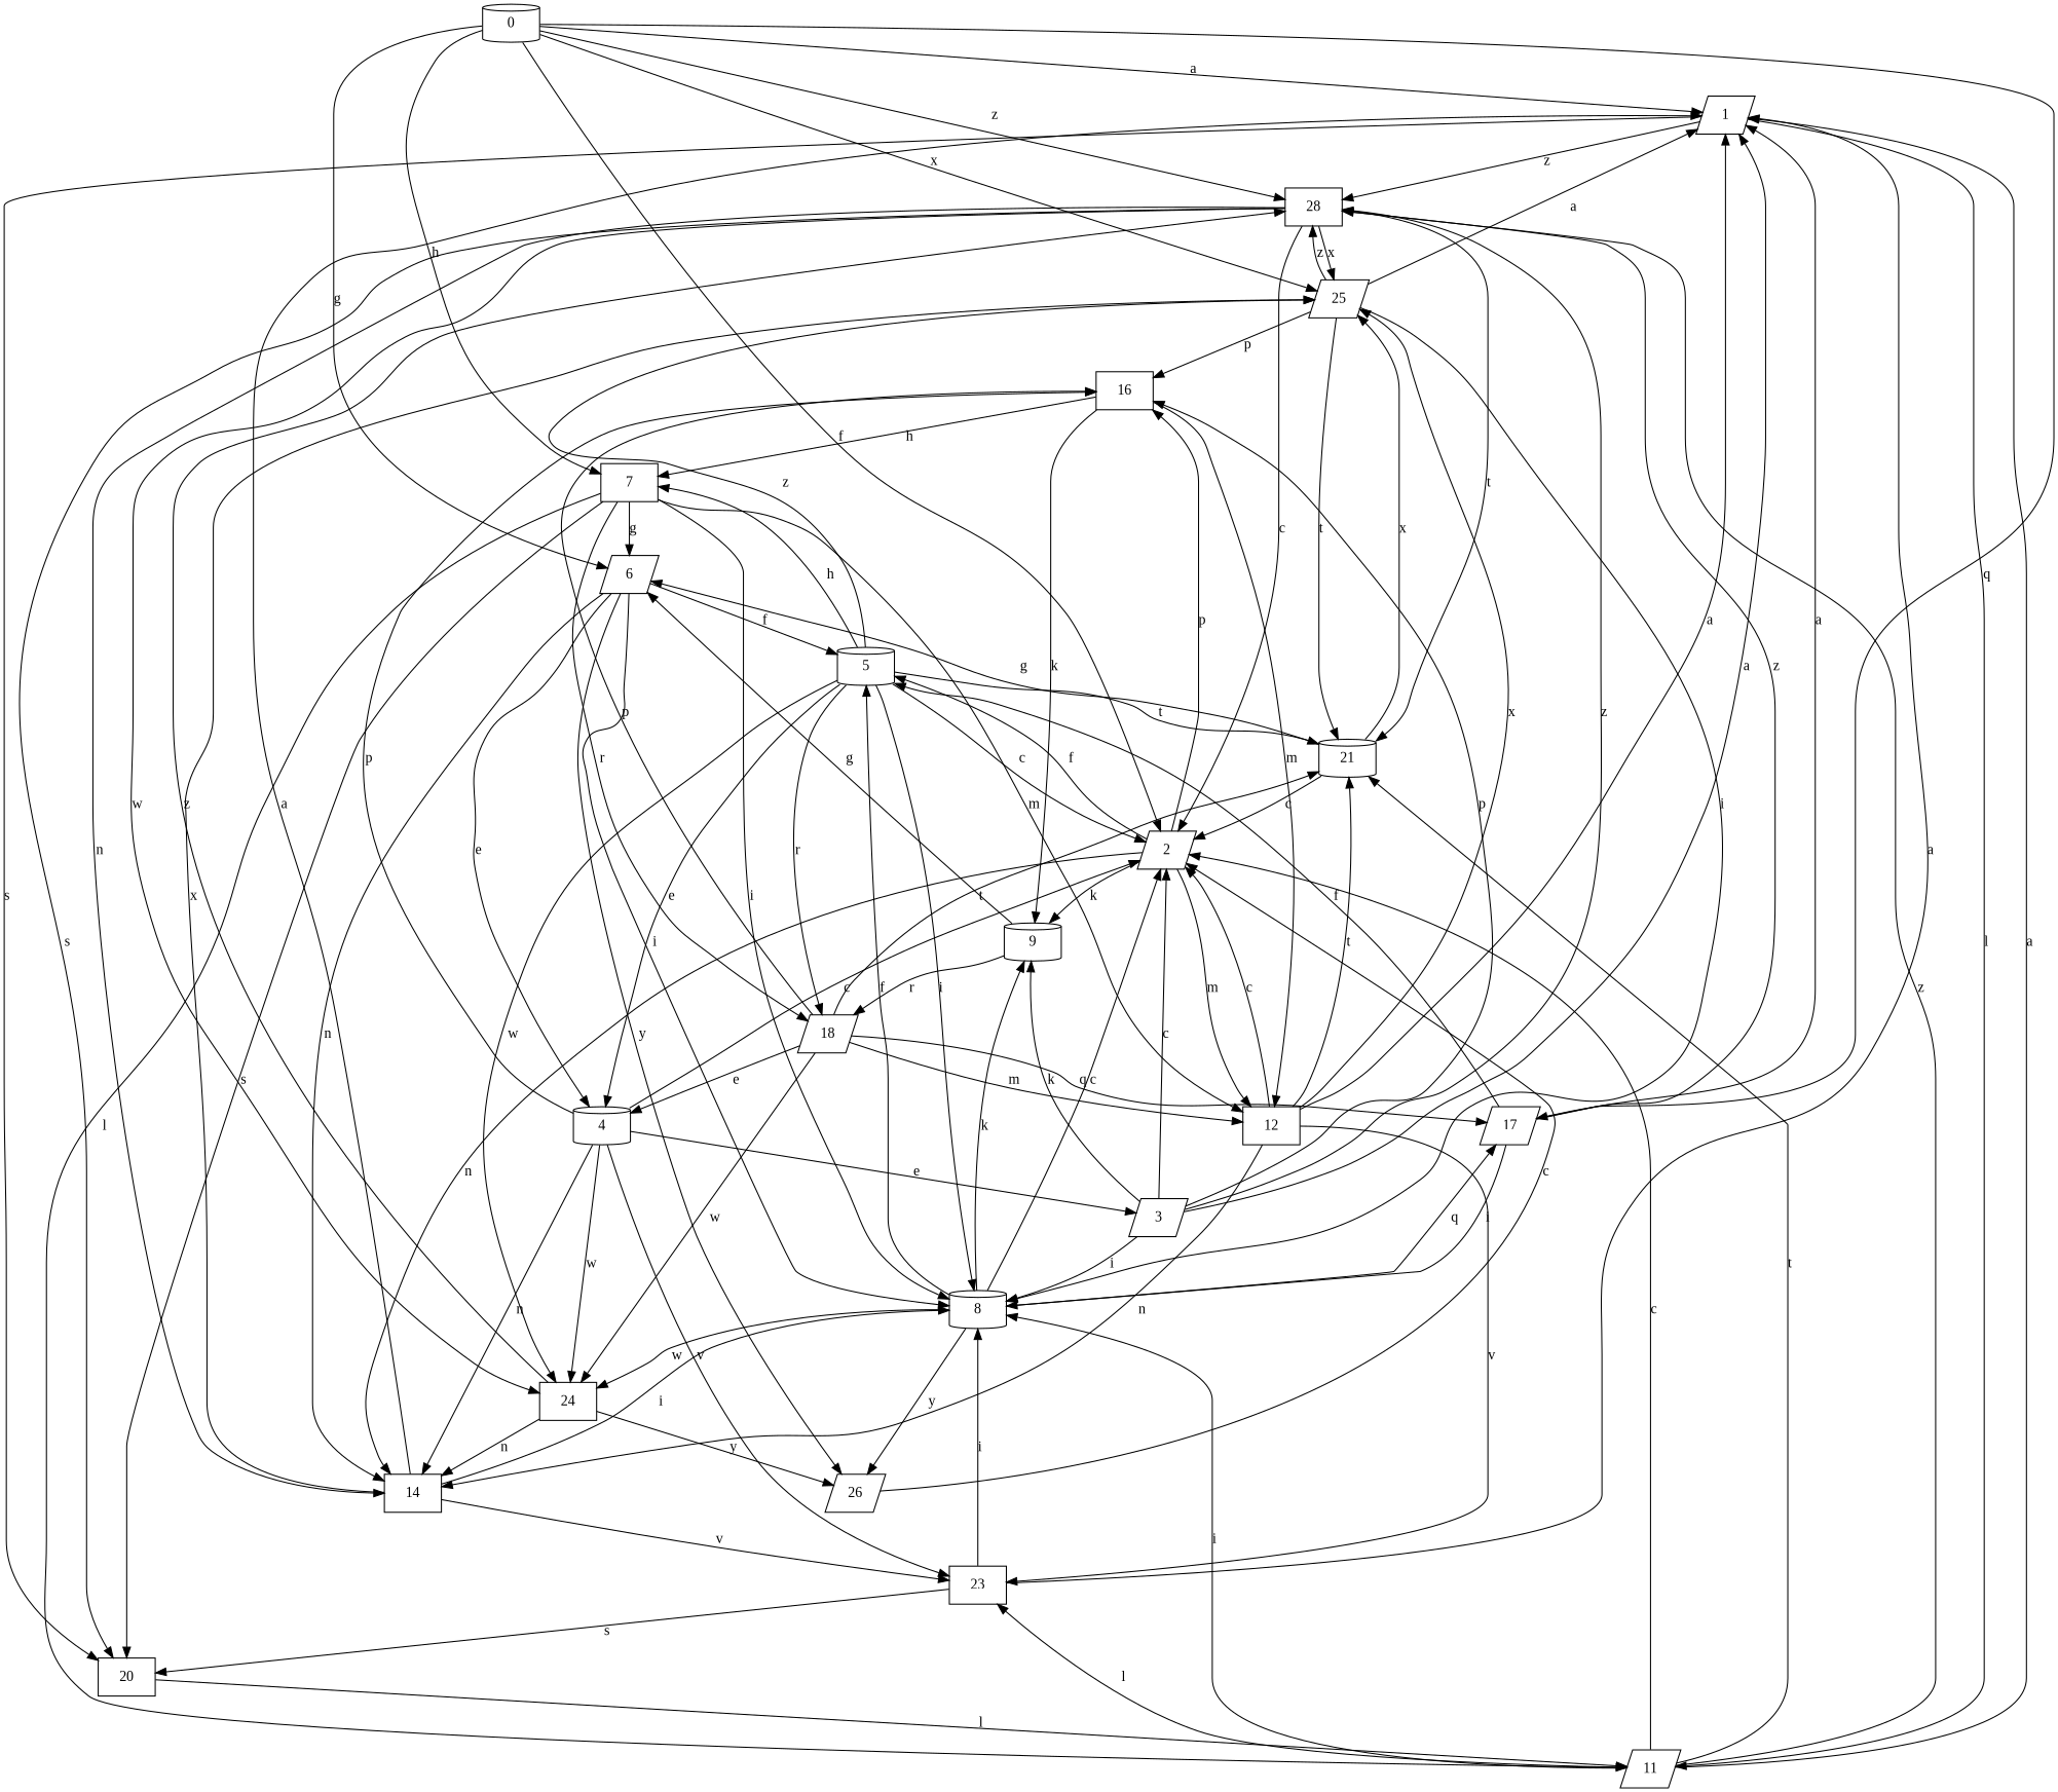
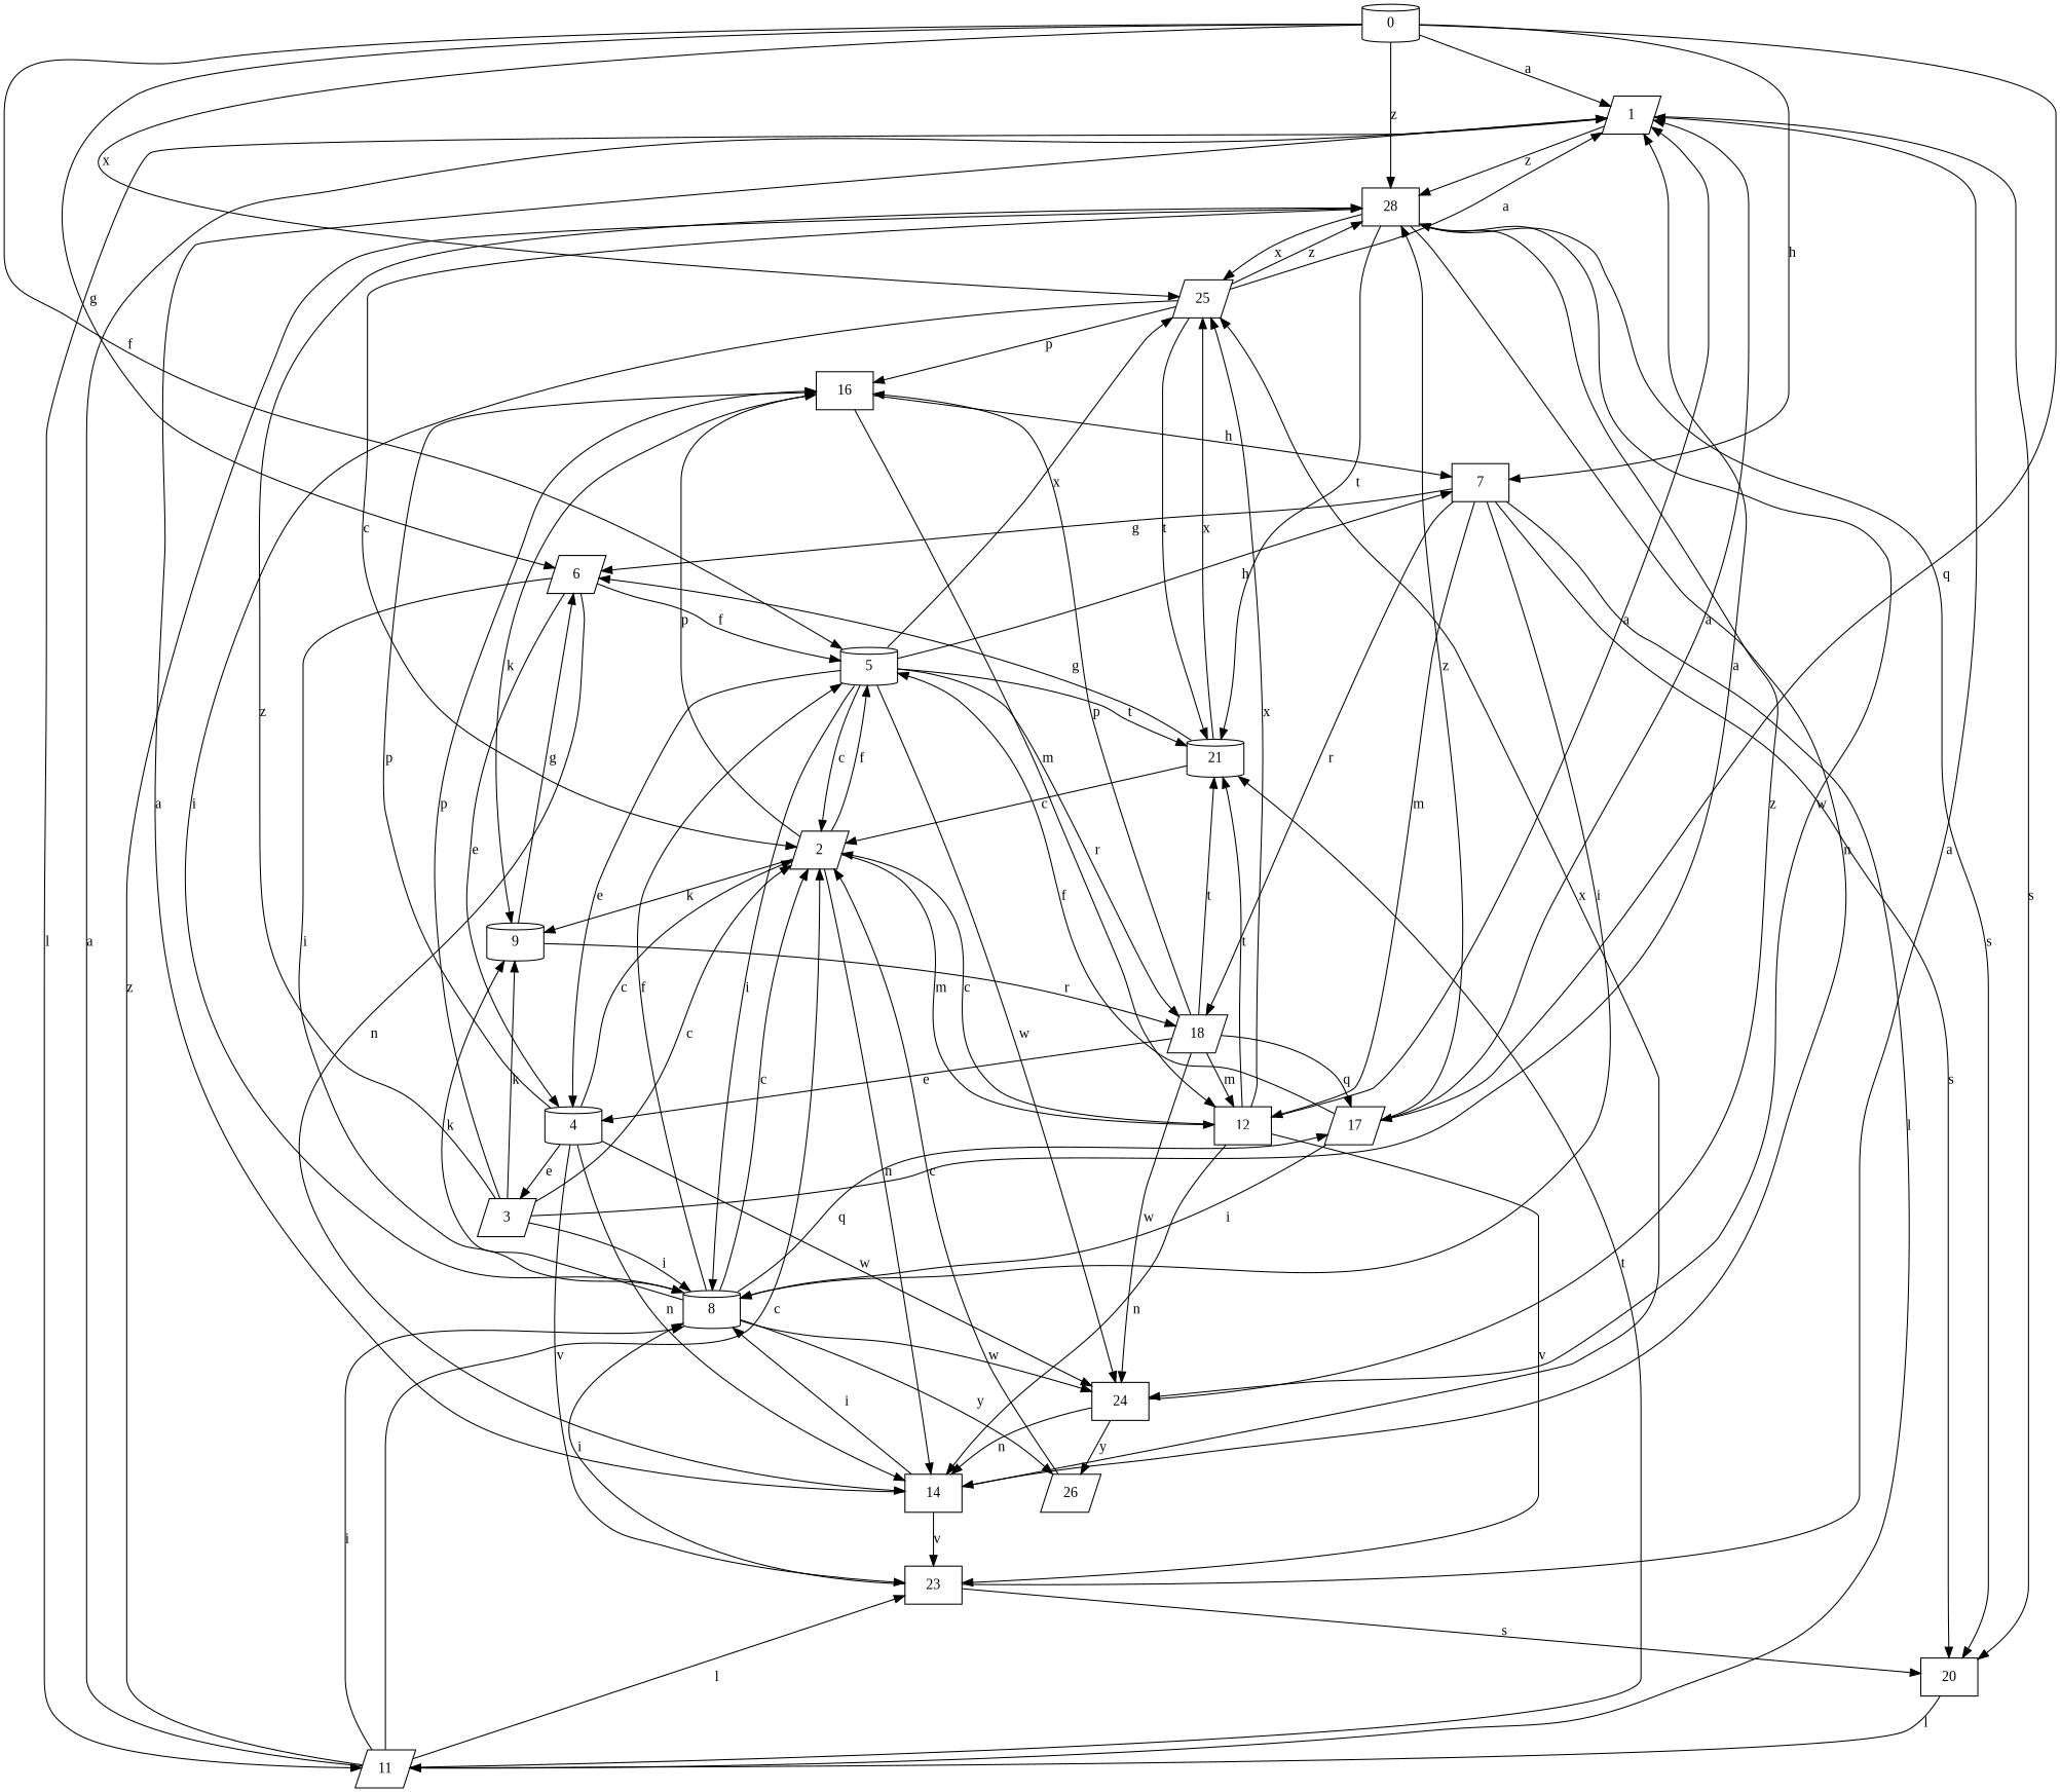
  strict digraph {
    fontname="Liberation Serif"
    node [fontname="Liberation Serif" shape=parallelogram]
    edge [fontname="Liberation Serif"]
    0 [shape=cylinder]
    1
    5 [shape=cylinder]
    6
    7 [shape=box]
    17
    25
    28 [shape=box]
    11
    20 [shape=box]
    24 [shape=box]
    2
    8 [shape=cylinder]
    4 [shape=cylinder]
    18
    21 [shape=cylinder]
    14 [shape=box]
    26
    12 [shape=box]
    16 [shape=box]
    23 [shape=box]
    9 [shape=cylinder]
    3
    0 -> 1 [label=a]
-   0 -> 2 [label=f]
+   0 -> 5 [label=f]
    0 -> 6 [label=g]
    0 -> 7 [label=h]
    0 -> 17 [label=q]
    0 -> 25 [label=x]
    0 -> 28 [label=z]
    1 -> 28 [label=z]
    1 -> 11 [label=l]
    1 -> 20 [label=s]
    5 -> 7 [label=h]
-   5 -> 25 [label=z]
+   5 -> 25 [label=x]
    5 -> 24 [label=w]
    5 -> 2 [label=c]
    5 -> 8 [label=i]
    5 -> 4 [label=e]
    5 -> 18 [label=r]
    5 -> 21 [label=t]
    6 -> 5 [label=f]
    6 -> 8 [label=i]
    6 -> 4 [label=e]
    6 -> 14 [label=n]
-   6 -> 26 [label=y]
    7 -> 6 [label=g]
    7 -> 11 [label=l]
    7 -> 20 [label=s]
    7 -> 8 [label=i]
    7 -> 18 [label=r]
    7 -> 12 [label=m]
    17 -> 1 [label=a]
    17 -> 5 [label=f]
    17 -> 28 [label=z]
    17 -> 8 [label=i]
    25 -> 1 [label=a]
    25 -> 28 [label=z]
    25 -> 8 [label=i]
    25 -> 21 [label=t]
    25 -> 16 [label=p]
    28 -> 25 [label=x]
    28 -> 20 [label=s]
    28 -> 24 [label=w]
    28 -> 2 [label=c]
    28 -> 21 [label=t]
    28 -> 14 [label=n]
    11 -> 1 [label=a]
    11 -> 28 [label=z]
    11 -> 2 [label=c]
    11 -> 8 [label=i]
    11 -> 21 [label=t]
    11 -> 23 [label=l]
    20 -> 11 [label=l]
    24 -> 28 [label=z]
    24 -> 14 [label=n]
    24 -> 26 [label=y]
    2 -> 5 [label=f]
    2 -> 14 [label=n]
    2 -> 12 [label=m]
    2 -> 16 [label=p]
    2 -> 9 [label=k]
    8 -> 5 [label=f]
    8 -> 17 [label=q]
    8 -> 24 [label=w]
    8 -> 2 [label=c]
    8 -> 26 [label=y]
    8 -> 9 [label=k]
    4 -> 24 [label=w]
    4 -> 2 [label=c]
    4 -> 14 [label=n]
    4 -> 16 [label=p]
    4 -> 23 [label=v]
    4 -> 3 [label=e]
    18 -> 17 [label=q]
    18 -> 24 [label=w]
    18 -> 4 [label=e]
    18 -> 21 [label=t]
    18 -> 12 [label=m]
    18 -> 16 [label=p]
    21 -> 6 [label=g]
    21 -> 25 [label=x]
    21 -> 2 [label=c]
    14 -> 1 [label=a]
    14 -> 25 [label=x]
    14 -> 8 [label=i]
    14 -> 23 [label=v]
    26 -> 2 [label=c]
    12 -> 1 [label=a]
    12 -> 25 [label=x]
    12 -> 2 [label=c]
    12 -> 21 [label=t]
    12 -> 14 [label=n]
    12 -> 23 [label=v]
    16 -> 7 [label=h]
    16 -> 12 [label=m]
    16 -> 9 [label=k]
    23 -> 1 [label=a]
    23 -> 20 [label=s]
    23 -> 8 [label=i]
    9 -> 6 [label=g]
    9 -> 18 [label=r]
    3 -> 1 [label=a]
    3 -> 28 [label=z]
    3 -> 2 [label=c]
    3 -> 8 [label=i]
    3 -> 16 [label=p]
    3 -> 9 [label=k]
  }
